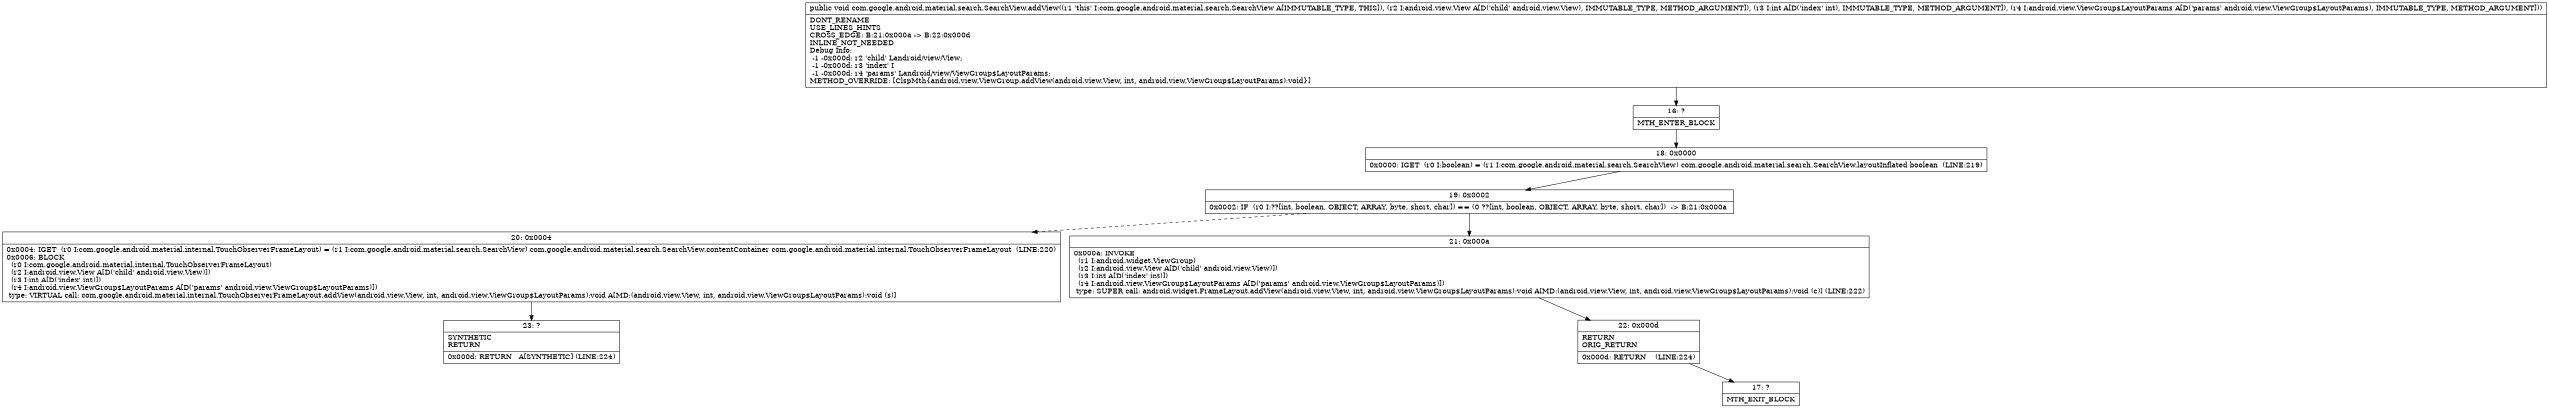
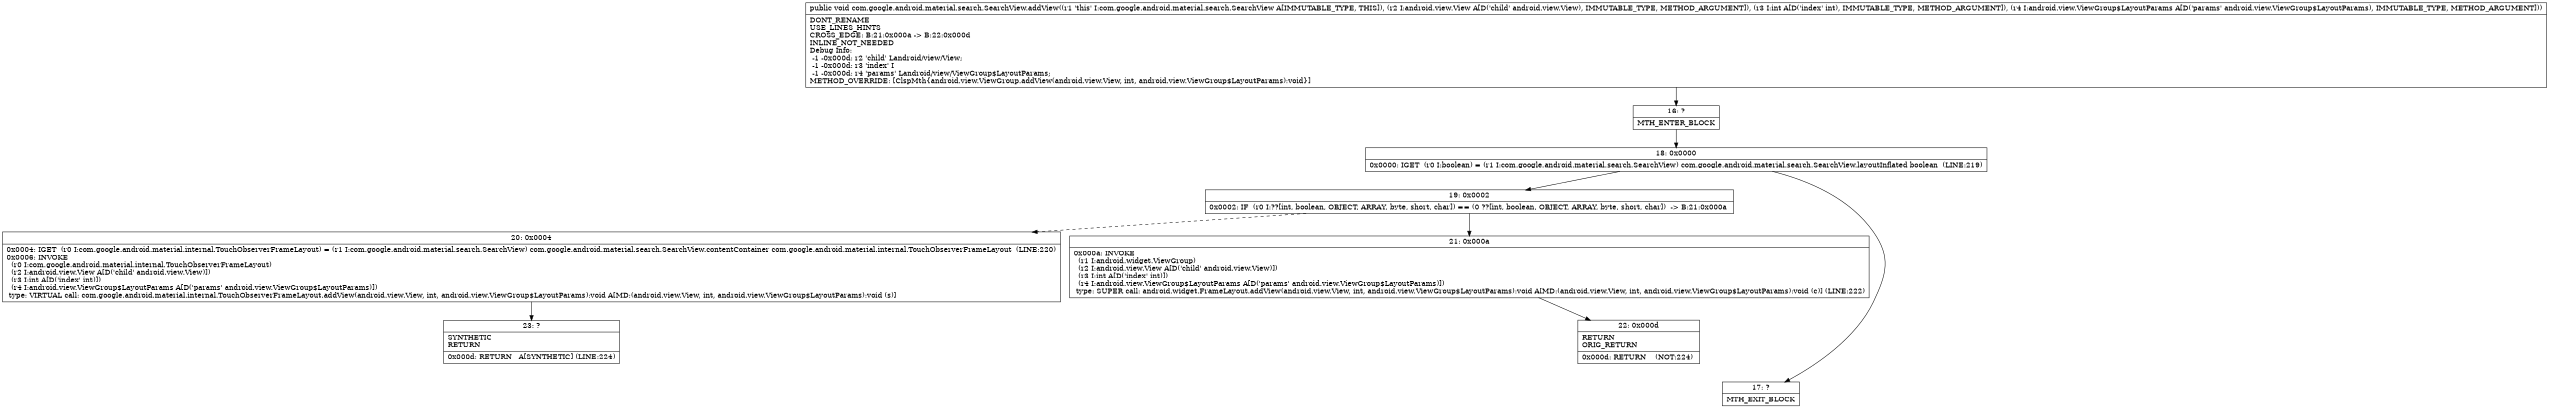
  digraph {
    node [shape=record]
    n1 [label="{16\:\ ?|MTH_ENTER_BLOCK\l}"]
    n2 [label="{18\:\ 0x0000|0x0000: IGET  (r0 I:boolean) = (r1 I:com.google.android.material.search.SearchView) com.google.android.material.search.SearchView.layoutInflated boolean  (LINE:219)\l}"]
    n3 [label="{19\:\ 0x0002|0x0002: IF  (r0 I:??[int, boolean, OBJECT, ARRAY, byte, short, char]) == (0 ??[int, boolean, OBJECT, ARRAY, byte, short, char])  \-\> B:21:0x000a \l}"]
-   n4 [label="{20\:\ 0x0004|0x0004: IGET  (r0 I:com.google.android.material.internal.TouchObserverFrameLayout) = (r1 I:com.google.android.material.search.SearchView) com.google.android.material.search.SearchView.contentContainer com.google.android.material.internal.TouchObserverFrameLayout  (LINE:220)\l0x0006: BLOCK  \l  (r0 I:com.google.android.material.internal.TouchObserverFrameLayout)\l  (r2 I:android.view.View A[D('child' android.view.View)])\l  (r3 I:int A[D('index' int)])\l  (r4 I:android.view.ViewGroup$LayoutParams A[D('params' android.view.ViewGroup$LayoutParams)])\l type: VIRTUAL call: com.google.android.material.internal.TouchObserverFrameLayout.addView(android.view.View, int, android.view.ViewGroup$LayoutParams):void A[MD:(android.view.View, int, android.view.ViewGroup$LayoutParams):void (s)]\l}"]
+   n4 [label="{20\:\ 0x0004|0x0004: IGET  (r0 I:com.google.android.material.internal.TouchObserverFrameLayout) = (r1 I:com.google.android.material.search.SearchView) com.google.android.material.search.SearchView.contentContainer com.google.android.material.internal.TouchObserverFrameLayout  (LINE:220)\l0x0006: INVOKE  \l  (r0 I:com.google.android.material.internal.TouchObserverFrameLayout)\l  (r2 I:android.view.View A[D('child' android.view.View)])\l  (r3 I:int A[D('index' int)])\l  (r4 I:android.view.ViewGroup$LayoutParams A[D('params' android.view.ViewGroup$LayoutParams)])\l type: VIRTUAL call: com.google.android.material.internal.TouchObserverFrameLayout.addView(android.view.View, int, android.view.ViewGroup$LayoutParams):void A[MD:(android.view.View, int, android.view.ViewGroup$LayoutParams):void (s)]\l}"]
    n5 [label="{21\:\ 0x000a|0x000a: INVOKE  \l  (r1 I:android.widget.ViewGroup)\l  (r2 I:android.view.View A[D('child' android.view.View)])\l  (r3 I:int A[D('index' int)])\l  (r4 I:android.view.ViewGroup$LayoutParams A[D('params' android.view.ViewGroup$LayoutParams)])\l type: SUPER call: android.widget.FrameLayout.addView(android.view.View, int, android.view.ViewGroup$LayoutParams):void A[MD:(android.view.View, int, android.view.ViewGroup$LayoutParams):void (c)] (LINE:222)\l}"]
    n6 [label="{23\:\ ?|SYNTHETIC\lRETURN\l|0x000d: RETURN   A[SYNTHETIC] (LINE:224)\l}"]
-   n7 [label="{22\:\ 0x000d|RETURN\lORIG_RETURN\l|0x000d: RETURN    (LINE:224)\l}"]
+   n7 [label="{22\:\ 0x000d|RETURN\lORIG_RETURN\l|0x000d: RETURN    (NOT:224)\l}"]
    n8 [label="{17\:\ ?|MTH_EXIT_BLOCK\l}"]
    n9 [label="{public void com.google.android.material.search.SearchView.addView((r1 'this' I:com.google.android.material.search.SearchView A[IMMUTABLE_TYPE, THIS]), (r2 I:android.view.View A[D('child' android.view.View), IMMUTABLE_TYPE, METHOD_ARGUMENT]), (r3 I:int A[D('index' int), IMMUTABLE_TYPE, METHOD_ARGUMENT]), (r4 I:android.view.ViewGroup$LayoutParams A[D('params' android.view.ViewGroup$LayoutParams), IMMUTABLE_TYPE, METHOD_ARGUMENT]))  | DONT_RENAME\lUSE_LINES_HINTS\lCROSS_EDGE: B:21:0x000a \-\> B:22:0x000d\lINLINE_NOT_NEEDED\lDebug Info:\l  \-1 \-0x000d: r2 'child' Landroid\/view\/View;\l  \-1 \-0x000d: r3 'index' I\l  \-1 \-0x000d: r4 'params' Landroid\/view\/ViewGroup$LayoutParams;\lMETHOD_OVERRIDE: [ClspMth\{android.view.ViewGroup.addView(android.view.View, int, android.view.ViewGroup$LayoutParams):void\}]\l}"]
    n1 -> n2
    n2 -> n3
    n3 -> n4 [style=dashed]
    n3 -> n5
    n4 -> n6
    n5 -> n7
-   n7 -> n8
+   n2 -> n8
    n9 -> n1
  }
